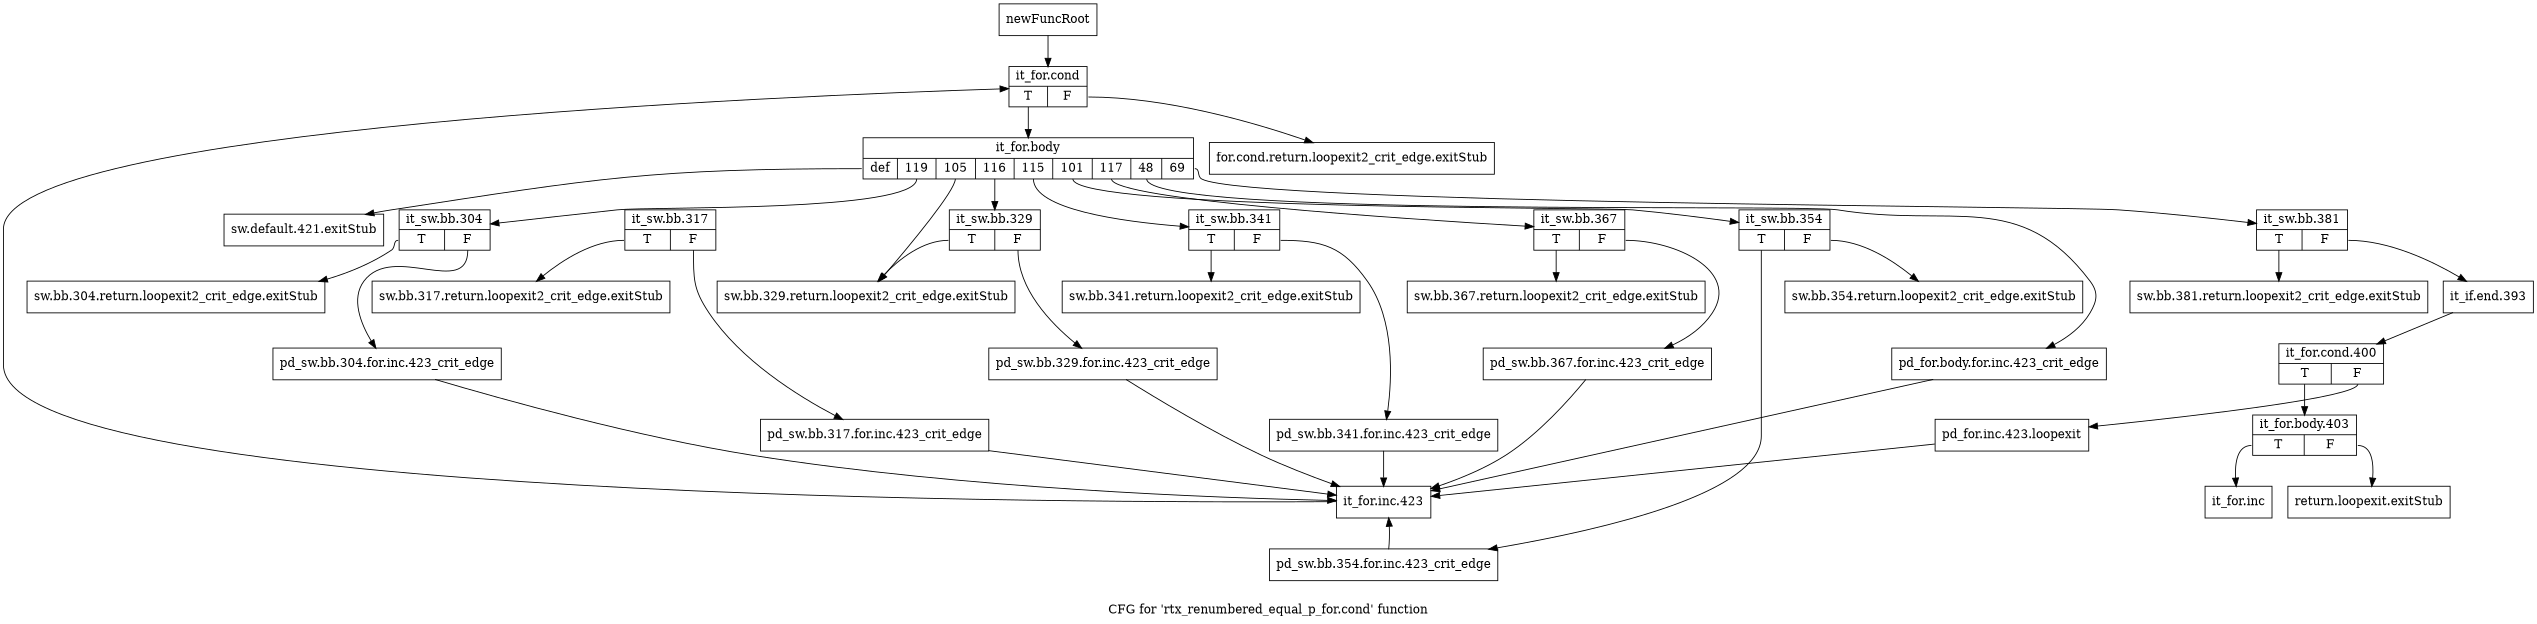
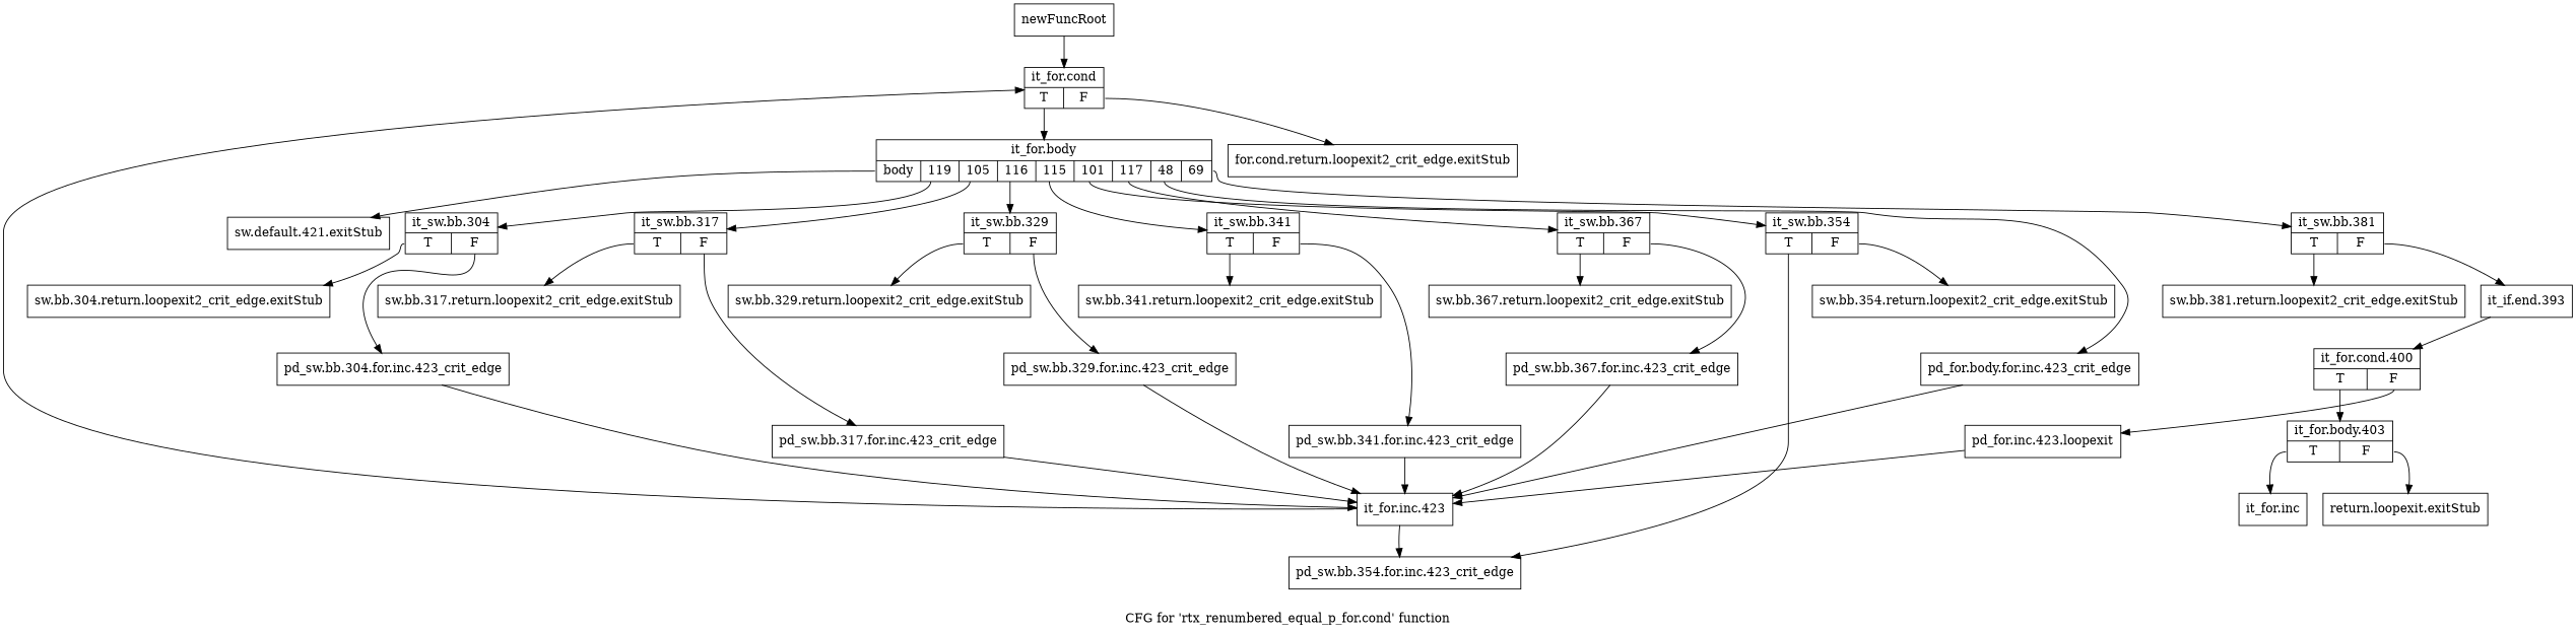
  digraph {
    label="CFG for 'rtx_renumbered_equal_p_for.cond' function"
    node [shape=record]
    n1 [label="{newFuncRoot}"]
    n2 [label="{it_for.cond|{<s0>T|<s1>F}}"]
    n3 [label="{for.cond.return.loopexit2_crit_edge.exitStub}"]
-   n4 [label="{it_for.body|{<s0>def|<s1>119|<s2>105|<s3>116|<s4>115|<s5>101|<s6>117|<s7>48|<s8>69}}"]
+   n4 [label="{it_for.body|{<s0>body|<s1>119|<s2>105|<s3>116|<s4>115|<s5>101|<s6>117|<s7>48|<s8>69}}"]
    n5 [label="{sw.default.421.exitStub}"]
    n6 [label="{it_sw.bb.304|{<s0>T|<s1>F}}"]
    n7 [label="{it_sw.bb.317|{<s0>T|<s1>F}}"]
    n8 [label="{it_sw.bb.329|{<s0>T|<s1>F}}"]
    n9 [label="{it_sw.bb.341|{<s0>T|<s1>F}}"]
    n10 [label="{it_sw.bb.354|{<s0>T|<s1>F}}"]
    n11 [label="{it_sw.bb.367|{<s0>T|<s1>F}}"]
    n12 [label="{pd_for.body.for.inc.423_crit_edge}"]
    n13 [label="{it_sw.bb.381|{<s0>T|<s1>F}}"]
    n14 [label="{sw.bb.381.return.loopexit2_crit_edge.exitStub}"]
    n15 [label="{return.loopexit.exitStub}"]
    n16 [label="{sw.bb.367.return.loopexit2_crit_edge.exitStub}"]
    n17 [label="{sw.bb.354.return.loopexit2_crit_edge.exitStub}"]
    n18 [label="{sw.bb.341.return.loopexit2_crit_edge.exitStub}"]
    n19 [label="{sw.bb.329.return.loopexit2_crit_edge.exitStub}"]
    n20 [label="{sw.bb.317.return.loopexit2_crit_edge.exitStub}"]
    n21 [label="{sw.bb.304.return.loopexit2_crit_edge.exitStub}"]
    n22 [label="{pd_sw.bb.304.for.inc.423_crit_edge}"]
    n23 [label="{pd_sw.bb.317.for.inc.423_crit_edge}"]
    n24 [label="{pd_sw.bb.329.for.inc.423_crit_edge}"]
    n25 [label="{pd_sw.bb.341.for.inc.423_crit_edge}"]
    n26 [label="{pd_sw.bb.354.for.inc.423_crit_edge}"]
    n27 [label="{pd_sw.bb.367.for.inc.423_crit_edge}"]
    n28 [label="{it_for.inc.423}"]
    n29 [label="{it_if.end.393}"]
    n30 [label="{it_for.cond.400|{<s0>T|<s1>F}}"]
    n31 [label="{it_for.body.403|{<s0>T|<s1>F}}"]
    n32 [label="{pd_for.inc.423.loopexit}"]
    n33 [label="{it_for.inc}"]
    n1 -> n2
    n2 -> n3 [tailport=s1]
    n2 -> n4 [tailport=s0]
    n4 -> n5 [tailport=s0]
    n4 -> n6 [tailport=s1]
-   n4 -> n19 [tailport=s2]
+   n4 -> n7 [tailport=s2]
    n4 -> n8 [tailport=s3]
    n4 -> n9 [tailport=s4]
    n4 -> n10 [tailport=s5]
    n4 -> n11 [tailport=s6]
    n4 -> n12 [tailport=s7]
    n4 -> n13 [tailport=s8]
    n6 -> n21 [tailport=s0]
    n6 -> n22 [tailport=s1]
    n7 -> n20 [tailport=s0]
    n7 -> n23 [tailport=s1]
    n8 -> n19 [tailport=s0]
    n8 -> n24 [tailport=s1]
    n9 -> n18 [tailport=s0]
    n9 -> n25 [tailport=s1]
    n10 -> n17 [tailport=s1]
    n10 -> n26 [tailport=s0]
    n11 -> n16 [tailport=s0]
    n11 -> n27 [tailport=s1]
    n12 -> n28
    n13 -> n14 [tailport=s0]
    n13 -> n29 [tailport=s1]
    n22 -> n28
    n23 -> n28
    n24 -> n28
    n25 -> n28
-   n26 -> n28
+   n28 -> n26
    n27 -> n28
    n28 -> n2
    n29 -> n30
    n30 -> n31 [tailport=s0]
    n30 -> n32 [tailport=s1]
    n31 -> n15 [tailport=s1]
    n31 -> n33 [tailport=s0]
    n32 -> n28
  }
